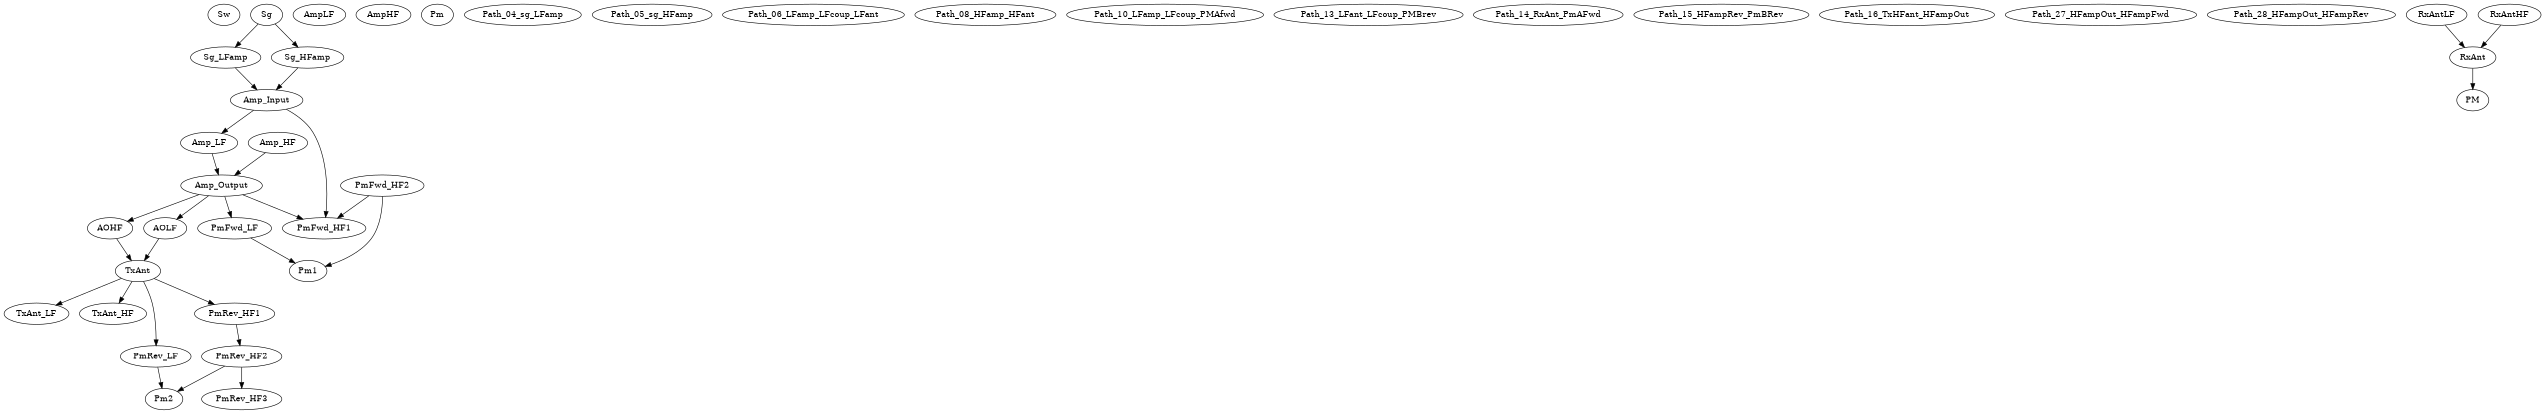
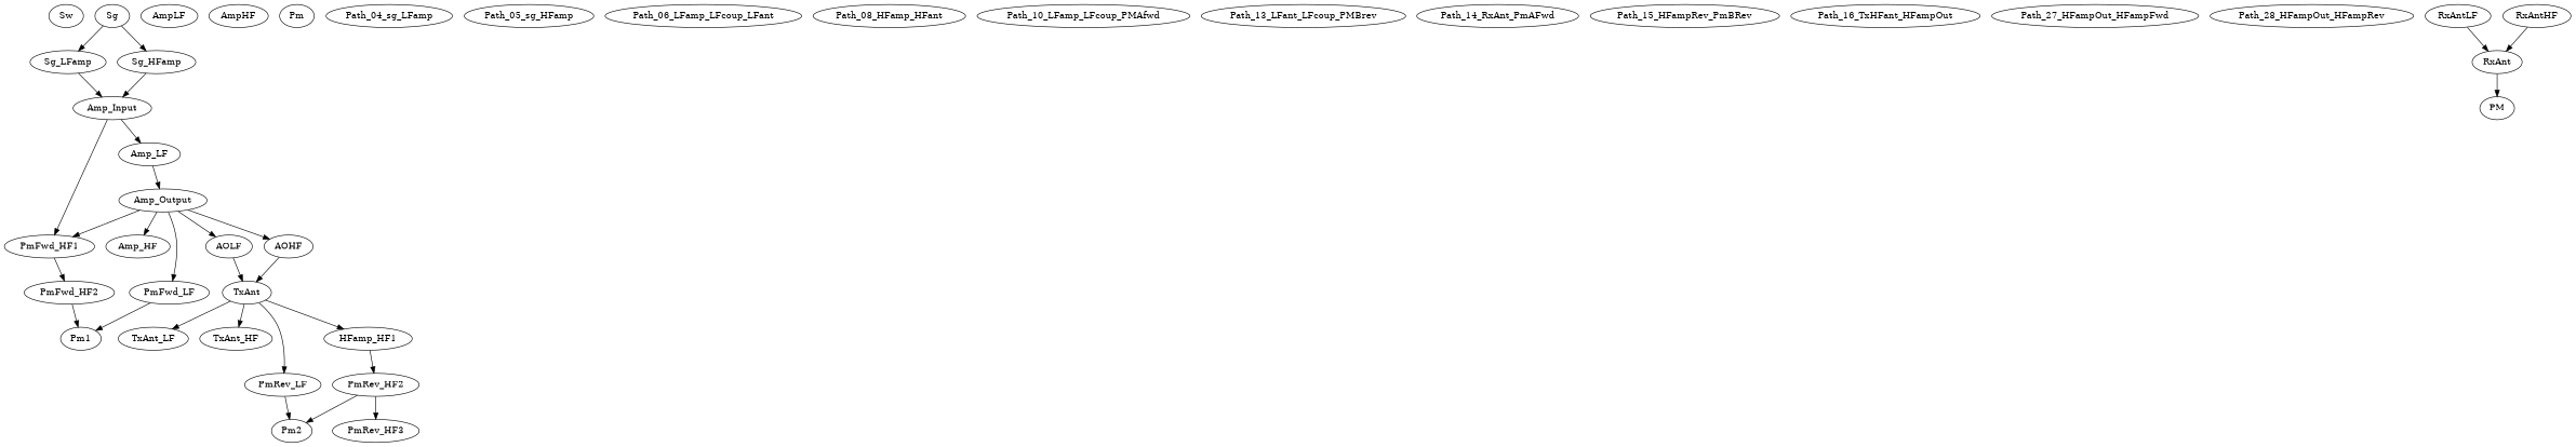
  digraph {
    Sw [condition="f<=18e9" ini="sw_rc_term.ini"]
    Sg [condition="1e5<=f<=22e9" ini="sg-rs-smf100a.ini"]
    Sg_LFamp
    Sg_HFamp
    Amp_Input
    AmpLF [condition="8e7<=f<=1e9" ini="amp-lf-bonn-blwa.ini"]
    AmpHF [condition="1e9<f<=18e9" ini="amp-hf-bonn-blma.ini"]
    Pm [ch=1 condition="1e7<f<=18e9" ini="pm_rxatt.ini"]
    Pm1 [ch=1 condition="1e7<f<=18e9" ini="pm_rs_nrp_2ch.ini"]
    Pm2 [ch=2 condition="1e7<f<=18e9" ini="pm_rs_nrp_2ch.ini"]
    Path_04_sg_LFamp [condition="f<=18e9" ini="04-sg-LFamp.ini"]
    Path_05_sg_HFamp [condition="f<=18e9" ini="05-sg-HFamp.ini"]
    Path_06_LFamp_LFcoup_LFant [condition="8e7<=f<=1e9" ini="06-LFamp-LFcoup-LFant.ini"]
    Path_08_HFamp_HFant [condition="f<=18e9" ini="08-HFamp-HFant.ini"]
    Path_10_LFamp_LFcoup_PMAfwd [condition="8e7<=f<=1e9" ini="10-LFamp-LFcoup-PMAfwd.ini"]
    Path_13_LFant_LFcoup_PMBrev [condition="8e7<=f<=1e9" ini="13-LFant-LFcoup-PMBrev.ini"]
    n17 [condition="f<=18e9" ini="14-HFampfwd-PMAfwd.ini" label=Path_14_RxAnt_PmAFwd]
    Path_15_HFampRev_PmBRev [condition="f<=18e9" ini="15-HFamprev-PMBrev.ini"]
    Path_16_TxHFant_HFampOut [condition="f<=18e9" ini="16-TxHFant-HFampOut.ini"]
    Path_27_HFampOut_HFampFwd [condition="1e9<f<=18e9" ini="27-HFampOut-HFampFwd.ini"]
    Path_28_HFampOut_HFampRev [condition="1e9<f<=18e9" ini="28-HFampOut-HFampRev.ini"]
    Amp_LF
    PmFwd_HF1
    Amp_Output
    Amp_HF
    AOLF
    AOHF
    PmFwd_LF
    TxAnt
    PmFwd_HF2
    TxAnt_LF
    TxAnt_HF
    PmRev_LF
-   PmRev_HF1
+   PmRev_HF1 [label=HFamp_HF1]
    PmRev_HF2
    PmRev_HF3
    RxAntLF
    RxAnt
    PM
    RxAntHF
    Sg -> Sg_LFamp [condition="f<=1e9"]
    Sg -> Sg_HFamp [condition="1e9<f<=18e9"]
    Sg_LFamp -> Amp_Input [dev=Path_04_sg_LFamp what=S21]
    Sg_HFamp -> Amp_Input [dev=Path_05_sg_HFamp what=S21]
    Amp_Input -> Amp_LF [condition="f<=1e9"]
    Amp_Input -> PmFwd_HF1 [condition="1e9<f<=18e9"]
    Amp_LF -> Amp_Output [dev=Path_04_sg_LFamp what=S21]
-   PmFwd_HF2 -> PmFwd_HF1 [dev=Path_27_HFampOut_HFampFwd what=S21]
+   PmFwd_HF1 -> PmFwd_HF2 [dev=Path_27_HFampOut_HFampFwd what=S21]
    Amp_Output -> PmFwd_HF1 [condition="1e9<f<=18e9"]
    Amp_Output -> AOLF [condition="f<=1e9"]
    Amp_Output -> AOHF [condition="1e9<f<=18e9"]
    Amp_Output -> PmFwd_LF [condition="8e7<=f<=1e9"]
-   Amp_HF -> Amp_Output [dev=Path_05_sg_HFamp what=S21]
+   Amp_Output -> Amp_HF [dev=Path_05_sg_HFamp what=S21]
    AOLF -> TxAnt [dev=Path_06_LFamp_LFcoup_LFant what=S21]
    AOHF -> TxAnt [dev=Path_08_HFamp_HFant what=S21]
    PmFwd_LF -> Pm1 [dev=Path_10_LFamp_LFcoup_PMAfwd what=S21]
    TxAnt -> TxAnt_LF [condition="f<=1e9"]
    TxAnt -> TxAnt_HF [condition="1e9<f<=18e9"]
    TxAnt -> PmRev_LF [condition="f<=1e9"]
    TxAnt -> PmRev_HF1 [condition="1e9<f<=18e9"]
    PmFwd_HF2 -> Pm1 [dev=Path_14_HFampFwd_PmAFwd what=S21]
    PmRev_LF -> Pm2 [dev=Path_13_LFant_LFcoup_PMBrev what=S21]
    PmRev_HF1 -> PmRev_HF2 [dev=Path_16_TxHFant_HFampOut what=S21]
    PmRev_HF2 -> Pm2 [dev=Path_15_HFampRev_PmBRev what=S21]
    PmRev_HF2 -> PmRev_HF3 [dev=Path_28_HFampOut_HFampRev what=S21]
    RxAntLF -> RxAnt [condition="f<=1e9"]
    RxAnt -> PM [dev=Pm]
    RxAntHF -> RxAnt [condition="1e9<f<=18e9"]
  }
